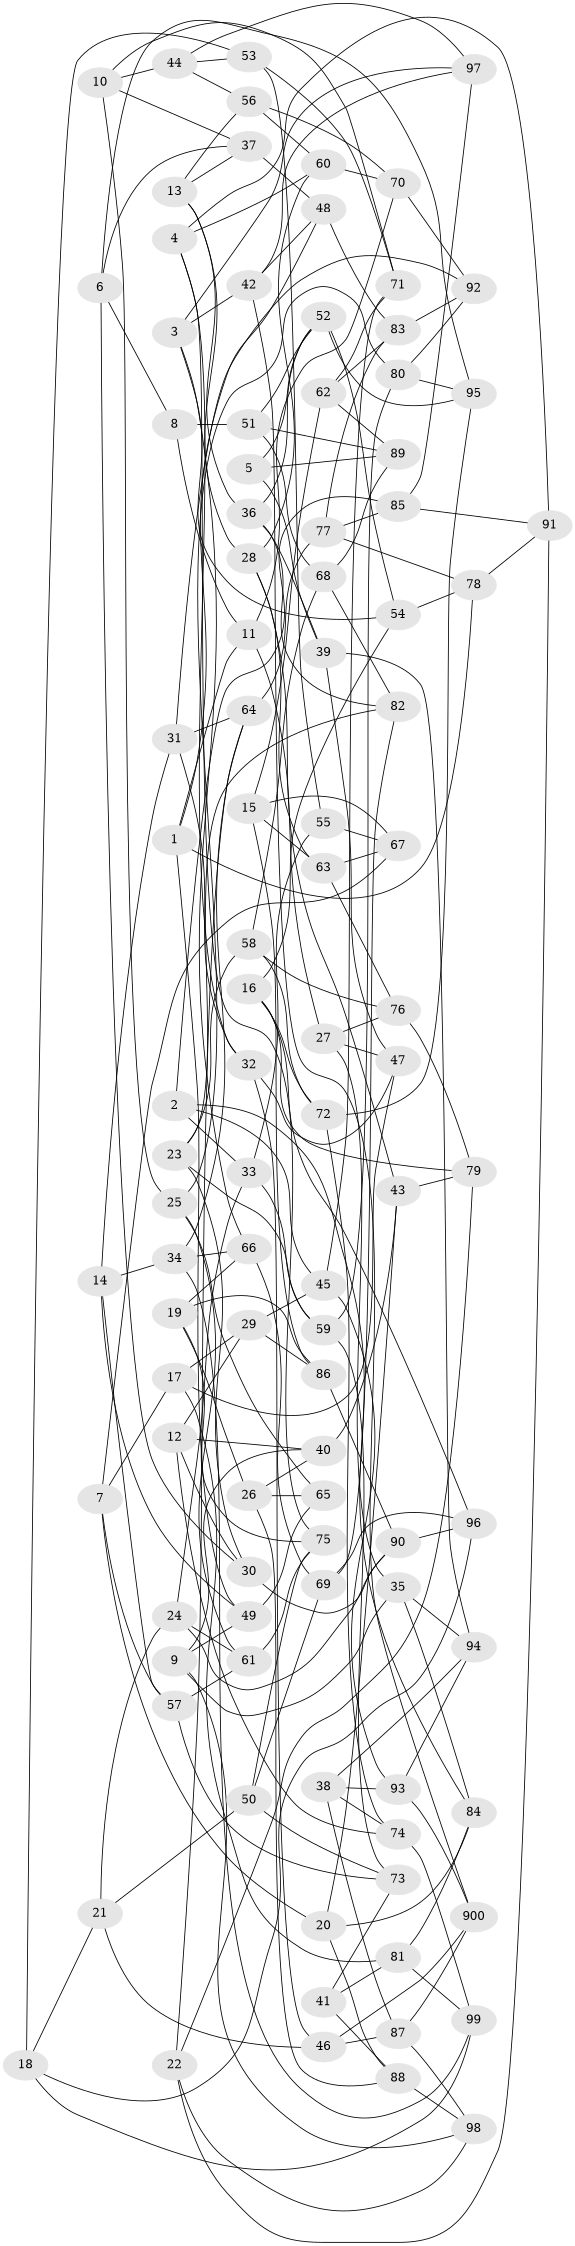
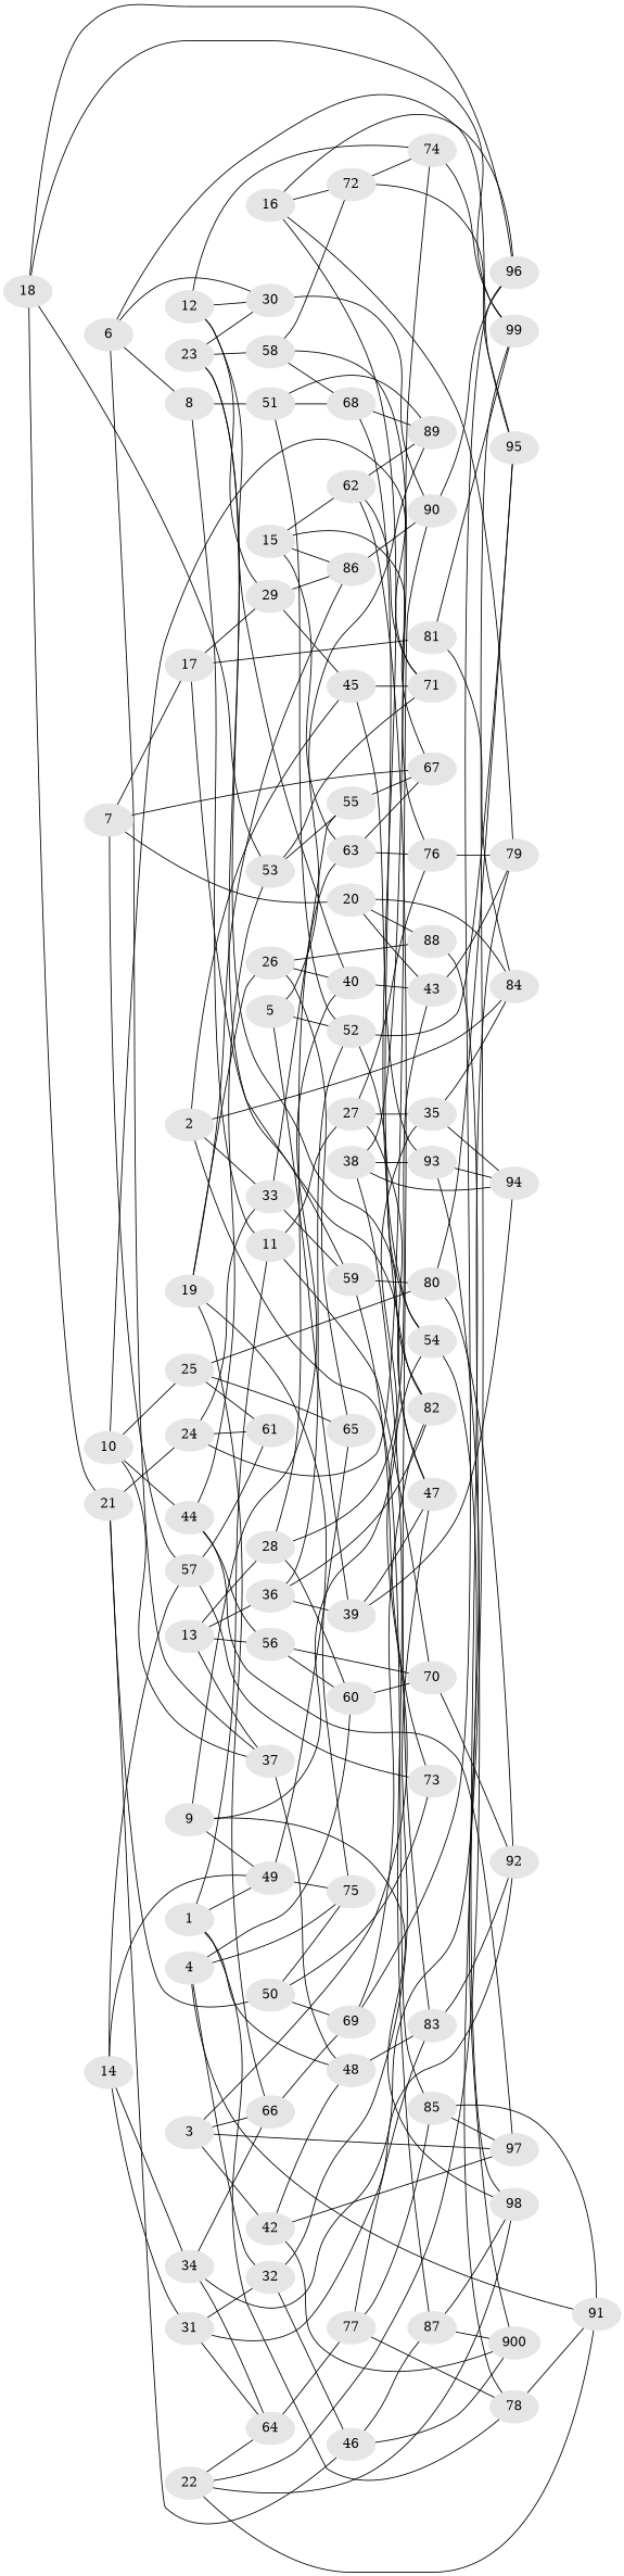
  graph {
    rankdir=LR
    node [color=gray90 style=filled]
    1
    11
    48
    49
    78
    27
    70
    83
    65
    91
    2
    33
    45
    84
    85
    59
    55
    71
    93
    97
    3
    42
    54
    66
    n25 [label=900]
    69
    4
    32
    60
    75
    47
    46
    5
    39
    52
    89
    94
    95
    6
    8
    30
    37
    51
    90
    7
    17
    20
    57
    67
    29
    81
    43
    88
    61
    73
    68
    9
    35
    40
    98
    10
    25
    44
    80
    56
    53
    76
    92
    12
    74
    86
    99
    13
    28
    36
    63
    82
    14
    31
    34
    64
    15
    62
    16
    72
    79
    96
    18
    21
    24
    50
    19
    26
    87
    22
    77
    23
    58
    38
-   41
    1 -- 11
    1 -- 48
    1 -- 49
    1 -- 78
    11 -- 27
    11 -- 70
    48 -- 83
    49 -- 65
    78 -- 91
    27 -- 47
    27 -- 35
    27 -- 76
    70 -- 92
    83 -- 92
    2 -- 33
    2 -- 45
    2 -- 84
    2 -- 85
    33 -- 59
    33 -- 55
    45 -- 71
    45 -- 93
    85 -- 91
    85 -- 97
    59 -- 73
    59 -- 80
    55 -- 67
    93 -- n25
    93 -- 94
    3 -- 97
    3 -- 42
    3 -- 54
    3 -- 66
    42 -- 48
    42 -- 97
    42 -- n25
    54 -- 78
    66 -- 69
    69 -- 82
    69 -- 96
    4 -- 91
    4 -- 32
    4 -- 60
    4 -- 75
    32 -- 47
    32 -- 46
    60 -- 70
    46 -- n25
    46 -- 87
    5 -- 39
    5 -- 52
    5 -- 89
    39 -- 47
    39 -- 94
    52 -- 54
    52 -- 95
    6 -- 95
    6 -- 8
    6 -- 30
    6 -- 37
    8 -- 11
    8 -- 51
    30 -- 90
    37 -- 48
    51 -- 52
    51 -- 89
    51 -- 68
    90 -- 96
    7 -- 17
    7 -- 20
    7 -- 57
    7 -- 67
    17 -- 47
    17 -- 29
    17 -- 81
    20 -- 84
    20 -- 43
    20 -- 88
    57 -- 61
    57 -- 73
    29 -- 45
    29 -- 86
    81 -- 84
    81 -- 99
    43 -- 79
    88 -- 98
-   61 -- 75
+   49 -- 75
    68 -- 89
    68 -- 82
    9 -- 49
    9 -- 35
    9 -- 40
    9 -- 98
    35 -- 84
    35 -- 94
    40 -- 43
    10 -- 71
    10 -- 37
    10 -- 25
    10 -- 44
    25 -- 65
    25 -- 61
    25 -- 80
    44 -- 97
    44 -- 56
    44 -- 53
    80 -- 95
    80 -- 92
    56 -- 70
    56 -- 60
    53 -- 55
    53 -- 71
    76 -- 79
    12 -- 30
    12 -- 29
    12 -- 40
    12 -- 74
    74 -- 99
    86 -- 90
    13 -- 37
    13 -- 56
    13 -- 28
    13 -- 36
    28 -- 60
    28 -- 43
    28 -- 63
    36 -- 39
    36 -- 52
    36 -- 82
    63 -- 67
    63 -- 76
    14 -- 49
    14 -- 57
    14 -- 31
    14 -- 34
    31 -- 32
    31 -- 92
    31 -- 64
    34 -- 66
    34 -- 99
    34 -- 64
    64 -- 77
    15 -- 67
    15 -- 86
    15 -- 63
    15 -- 62
    62 -- 83
    62 -- 71
    62 -- 89
    16 -- 54
    16 -- 72
    16 -- 79
    16 -- 96
    72 -- 95
    72 -- 74
    18 -- 53
    18 -- 99
    18 -- 96
    18 -- 21
    21 -- 46
    21 -- 24
    21 -- 50
    24 -- 33
    24 -- 90
    24 -- 61
    50 -- 69
    50 -- 75
    50 -- 73
    19 -- 66
    19 -- 75
    19 -- 86
    19 -- 26
    26 -- 65
    26 -- 88
    26 -- 40
    87 -- n25
    87 -- 98
    22 -- 91
    22 -- 98
    22 -- 64
    22 -- 79
    77 -- 78
    77 -- 83
    77 -- 85
    23 -- 59
    23 -- 30
    23 -- 82
    23 -- 58
    58 -- 68
    58 -- 76
    58 -- 72
    38 -- 93
    38 -- 94
    38 -- 74
    38 -- 87
-   41 -- 81
-   41 -- 88
-   41 -- 73
  }
